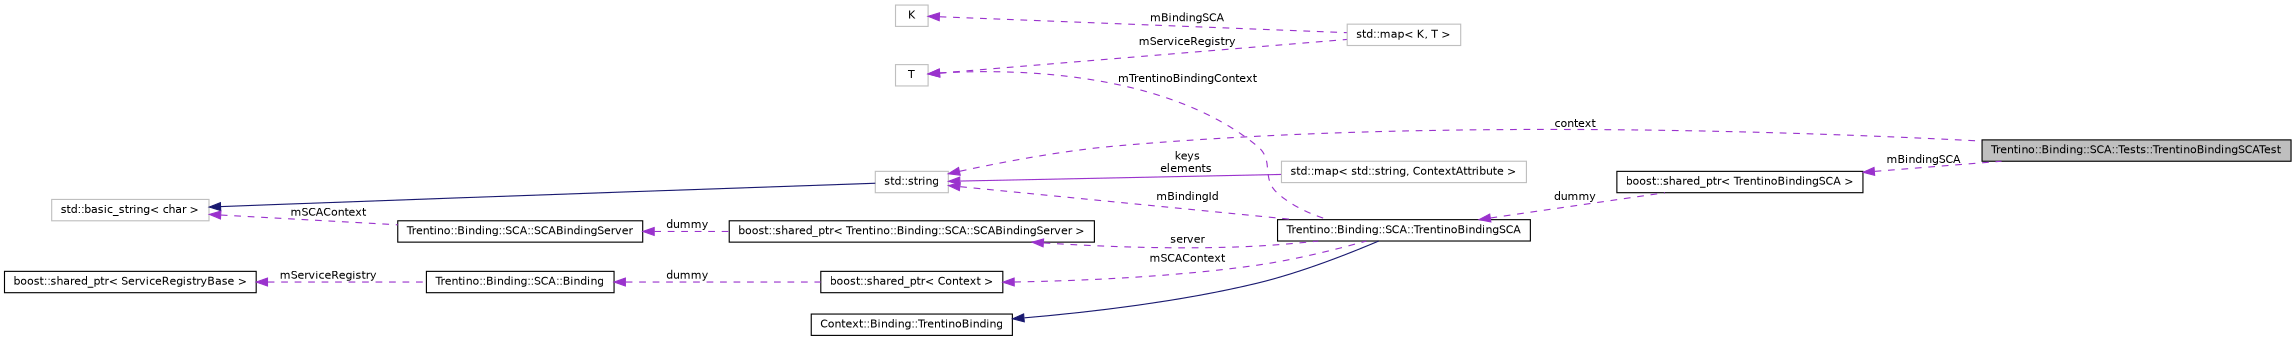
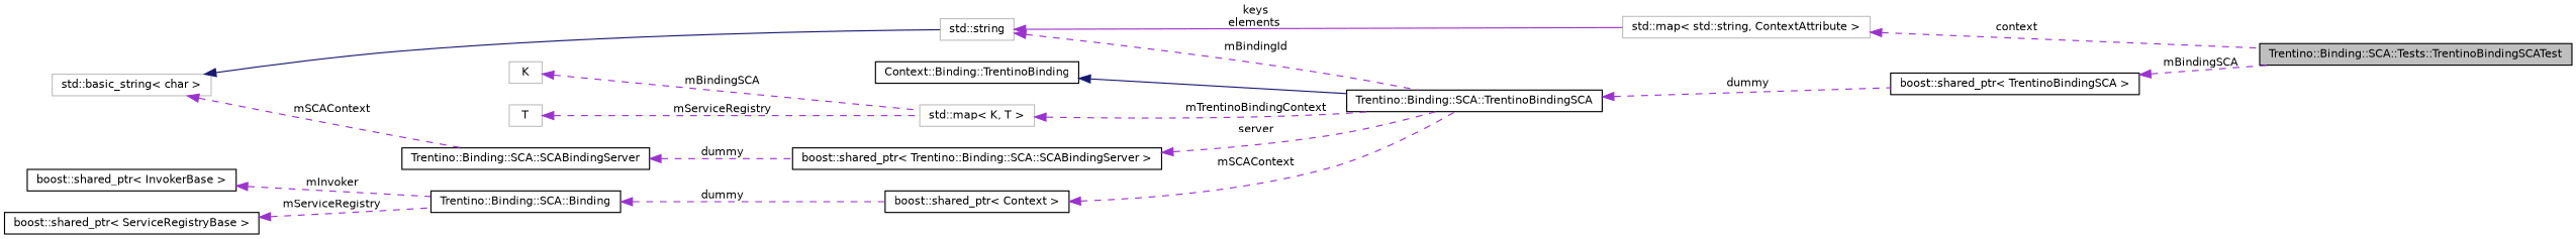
  digraph {
    rankdir=LR
    node [color=black fillcolor=white fontname=Helvetica fontsize=10 shape=record style=filled]
    edge [color=darkorchid3 dir=back fontname=Helvetica fontsize=10 labelfontname=Helvetica labelfontsize=10 style=dashed]
    n1 [fillcolor=grey75 fontcolor=black height=0.2 label="Trentino::Binding::SCA::Tests::TrentinoBindingSCATest" width=0.4]
    n2 [color=grey75 height=0.2 label="std::map\< std::string, ContextAttribute \>" width=0.4]
    n3 [color=grey75 height=0.2 label="std::string" width=0.4]
    n4 [height=0.2 label="Trentino::Binding::SCA::TrentinoBindingSCA" width=0.4]
    n5 [height=0.2 label="boost::shared_ptr\< TrentinoBindingSCA \>" width=0.4]
    n6 [color=grey75 height=0.2 label="std::basic_string\< char \>" width=0.4]
    n7 [height=0.2 label="Trentino::Binding::SCA::SCABindingServer" width=0.4]
    n8 [height=0.2 label="Context::Binding::TrentinoBinding" width=0.4]
    n9 [color=grey75 height=0.2 label="std::map\< K, T \>" width=0.4]
    n10 [color=grey75 height=0.2 label=K width=0.4]
    n11 [color=grey75 height=0.2 label=T width=0.4]
    n12 [height=0.2 label="boost::shared_ptr\< Trentino::Binding::SCA::SCABindingServer \>" width=0.4]
    n13 [height=0.2 label="boost::shared_ptr\< Context \>" width=0.4]
    n14 [height=0.2 label="Trentino::Binding::SCA::Binding" width=0.4]
+   n15 [height=0.2 label="boost::shared_ptr\< InvokerBase \>" width=0.4]
    n16 [height=0.2 label="boost::shared_ptr\< ServiceRegistryBase \>" width=0.4]
-   n3 -> n1 [label=" context"]
+   n2 -> n1 [label=" context"]
    n3 -> n2 [label=" keys\nelements" style=solid]
    n3 -> n4 [label=" mBindingId"]
    n4 -> n5 [label=" dummy"]
    n5 -> n1 [label=" mBindingSCA"]
    n6 -> n3 [color=midnightblue style=solid]
    n6 -> n7 [label=" mSCAContext"]
    n7 -> n12 [label=" dummy"]
    n8 -> n4 [color=midnightblue style=solid]
-   n11 -> n4 [label=" mTrentinoBindingContext"]
+   n9 -> n4 [label=" mTrentinoBindingContext"]
    n10 -> n9 [label=" mBindingSCA"]
    n11 -> n9 [label=" mServiceRegistry"]
    n12 -> n4 [label=" server"]
    n13 -> n4 [label=" mSCAContext"]
    n14 -> n13 [label=" dummy"]
+   n15 -> n14 [label=" mInvoker"]
    n16 -> n14 [label=" mServiceRegistry"]
  }
